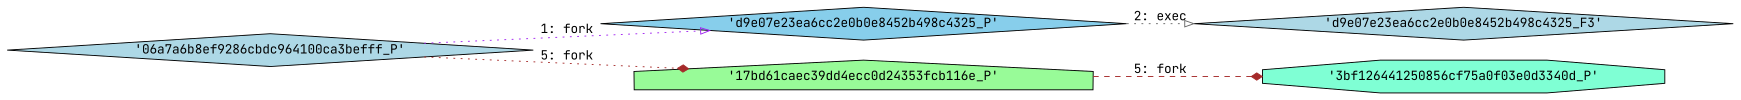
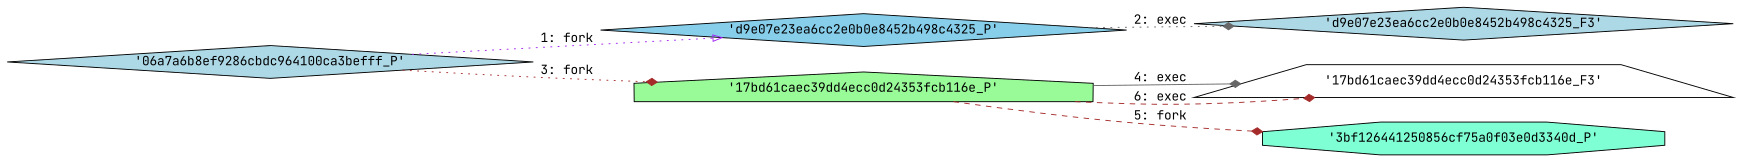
  digraph {
    engine=neato
    fixedsize=false
    fontname="JetBrains Mono"
    fontsize=10
    nodesep=0.3
    rankdir=LR
    ranksep=0
    splines=true
    node [fillcolor=lightblue fontname="JetBrains Mono" node_type=Process shape=diamond style=filled]
    edge [arrowhead=diamond color=brown fontname="JetBrains Mono" style=dotted]
    "'d9e07e23ea6cc2e0b0e8452b498c4325_P'" [fillcolor=skyblue]
    "'06a7a6b8ef9286cbdc964100ca3befff_P'"
    "'17bd61caec39dd4ecc0d24353fcb116e_P'" [fillcolor=palegreen shape=house]
    "'d9e07e23ea6cc2e0b0e8452b498c4325_F3'" [node_type=File]
+   "'17bd61caec39dd4ecc0d24353fcb116e_F3'" [fillcolor=white node_type=File shape=trapezium]
    "'3bf126441250856cf75a0f03e0d3340d_P'" [fillcolor=aquamarine shape=octagon]
-   "'d9e07e23ea6cc2e0b0e8452b498c4325_P'" -> "'d9e07e23ea6cc2e0b0e8452b498c4325_F3'" [arrowhead=onormal color=gray40 label="2: exec"]
+   "'d9e07e23ea6cc2e0b0e8452b498c4325_P'" -> "'d9e07e23ea6cc2e0b0e8452b498c4325_F3'" [color=gray40 label="2: exec"]
    "'06a7a6b8ef9286cbdc964100ca3befff_P'" -> "'d9e07e23ea6cc2e0b0e8452b498c4325_P'" [arrowhead=onormal color=purple label="1: fork"]
-   "'06a7a6b8ef9286cbdc964100ca3befff_P'" -> "'17bd61caec39dd4ecc0d24353fcb116e_P'" [label="5: fork"]
+   "'06a7a6b8ef9286cbdc964100ca3befff_P'" -> "'17bd61caec39dd4ecc0d24353fcb116e_P'" [label="3: fork"]
+   "'17bd61caec39dd4ecc0d24353fcb116e_P'" -> "'17bd61caec39dd4ecc0d24353fcb116e_F3'" [color=gray40 label="4: exec" style=solid]
+   "'17bd61caec39dd4ecc0d24353fcb116e_P'" -> "'17bd61caec39dd4ecc0d24353fcb116e_F3'" [label="6: exec" style=dashed]
    "'17bd61caec39dd4ecc0d24353fcb116e_P'" -> "'3bf126441250856cf75a0f03e0d3340d_P'" [label="5: fork" style=dashed]
  }
